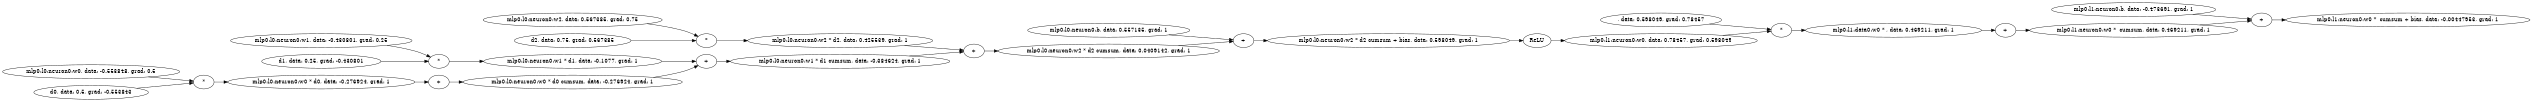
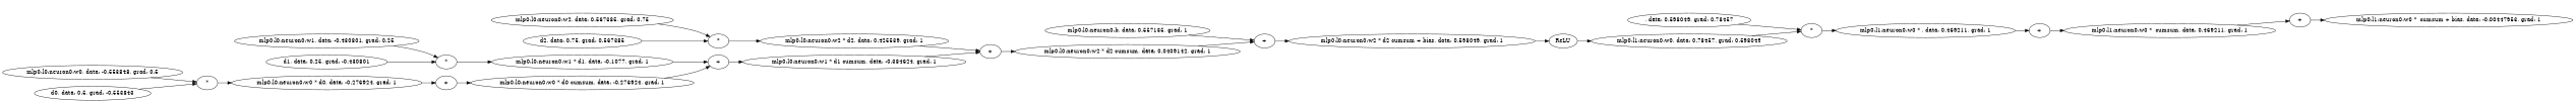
  digraph {
    rankdir=LR
    n1 [label="+"]
    "mlp0:l0:neuron0:w0 * d0 cumsum, data: -0.276924, grad: 1"
    n3 [label="+"]
    "mlp0:l1:neuron0:w0 *  cumsum, data: 0.469211, grad: 1"
    n5 [label="*"]
-   "mlp0:l1:neuron0:w0 * , data: 0.469211, grad: 1" [label="mlp0:l1:data0:w0 * , data: 0.469211, grad: 1"]
+   "mlp0:l1:neuron0:w0 * , data: 0.469211, grad: 1"
    "mlp0:l1:neuron0:w0, data: 0.78457, grad: 0.598049"
    n8 [label="*"]
    "mlp0:l0:neuron0:w0 * d0, data: -0.276924, grad: 1"
    "mlp0:l0:neuron0:w0, data: -0.553848, grad: 0.5"
    n11 [label="d0, data: 0.5, grad: -0.553843"]
    n12 [label="+"]
    "mlp0:l0:neuron0:w1 * d1 cumsum, data: -0.384624, grad: 1"
    n14 [label="*"]
    "mlp0:l0:neuron0:w1 * d1, data: -0.1077, grad: 1"
    "mlp0:l0:neuron0:w1, data: -0.430801, grad: 0.25"
    "d1, data: 0.25, grad: -0.430801"
    n18 [label="+"]
    "mlp0:l0:neuron0:w2 * d2 cumsum, data: 0.0409142, grad: 1"
    n20 [label="*"]
    "mlp0:l0:neuron0:w2 * d2, data: 0.425539, grad: 1"
    "mlp0:l0:neuron0:w2, data: 0.567385, grad: 0.75"
    "d2, data: 0.75, grad: 0.567385"
    n24 [label="+"]
    "mlp0:l0:neuron0:w2 * d2 cumsum + bias, data: 0.598049, grad: 1"
    "mlp0:l0:neuron0:b, data: 0.557135, grad: 1"
    n27 [label=ReLU]
    ", data: 0.598049, grad: 0.78457"
    n29 [label="+"]
    "mlp0:l1:neuron0:w0 *  cumsum + bias, data: -0.00447953, grad: 1"
-   "mlp0:l1:neuron0:b, data: -0.473691, grad: 1"
    n1 -> "mlp0:l0:neuron0:w0 * d0 cumsum, data: -0.276924, grad: 1"
    "mlp0:l0:neuron0:w0 * d0 cumsum, data: -0.276924, grad: 1" -> n12
    n3 -> "mlp0:l1:neuron0:w0 *  cumsum, data: 0.469211, grad: 1"
    "mlp0:l1:neuron0:w0 *  cumsum, data: 0.469211, grad: 1" -> n29
    n5 -> "mlp0:l1:neuron0:w0 * , data: 0.469211, grad: 1"
    "mlp0:l1:neuron0:w0 * , data: 0.469211, grad: 1" -> n3
    "mlp0:l1:neuron0:w0, data: 0.78457, grad: 0.598049" -> n5
    n8 -> "mlp0:l0:neuron0:w0 * d0, data: -0.276924, grad: 1"
    "mlp0:l0:neuron0:w0 * d0, data: -0.276924, grad: 1" -> n1
    "mlp0:l0:neuron0:w0, data: -0.553848, grad: 0.5" -> n8
    n11 -> n8
    n12 -> "mlp0:l0:neuron0:w1 * d1 cumsum, data: -0.384624, grad: 1"
    "mlp0:l0:neuron0:w1 * d1 cumsum, data: -0.384624, grad: 1" -> n18
    n14 -> "mlp0:l0:neuron0:w1 * d1, data: -0.1077, grad: 1"
    "mlp0:l0:neuron0:w1 * d1, data: -0.1077, grad: 1" -> n12
    "mlp0:l0:neuron0:w1, data: -0.430801, grad: 0.25" -> n14
    "d1, data: 0.25, grad: -0.430801" -> n14
    n18 -> "mlp0:l0:neuron0:w2 * d2 cumsum, data: 0.0409142, grad: 1"
    "mlp0:l0:neuron0:w2 * d2 cumsum, data: 0.0409142, grad: 1" -> n24
    n20 -> "mlp0:l0:neuron0:w2 * d2, data: 0.425539, grad: 1"
    "mlp0:l0:neuron0:w2 * d2, data: 0.425539, grad: 1" -> n18
    "mlp0:l0:neuron0:w2, data: 0.567385, grad: 0.75" -> n20
    "d2, data: 0.75, grad: 0.567385" -> n20
    n24 -> "mlp0:l0:neuron0:w2 * d2 cumsum + bias, data: 0.598049, grad: 1"
    "mlp0:l0:neuron0:w2 * d2 cumsum + bias, data: 0.598049, grad: 1" -> n27
    "mlp0:l0:neuron0:b, data: 0.557135, grad: 1" -> n24
    n27 -> "mlp0:l1:neuron0:w0, data: 0.78457, grad: 0.598049"
    ", data: 0.598049, grad: 0.78457" -> n5
    n29 -> "mlp0:l1:neuron0:w0 *  cumsum + bias, data: -0.00447953, grad: 1"
-   "mlp0:l1:neuron0:b, data: -0.473691, grad: 1" -> n29
  }
